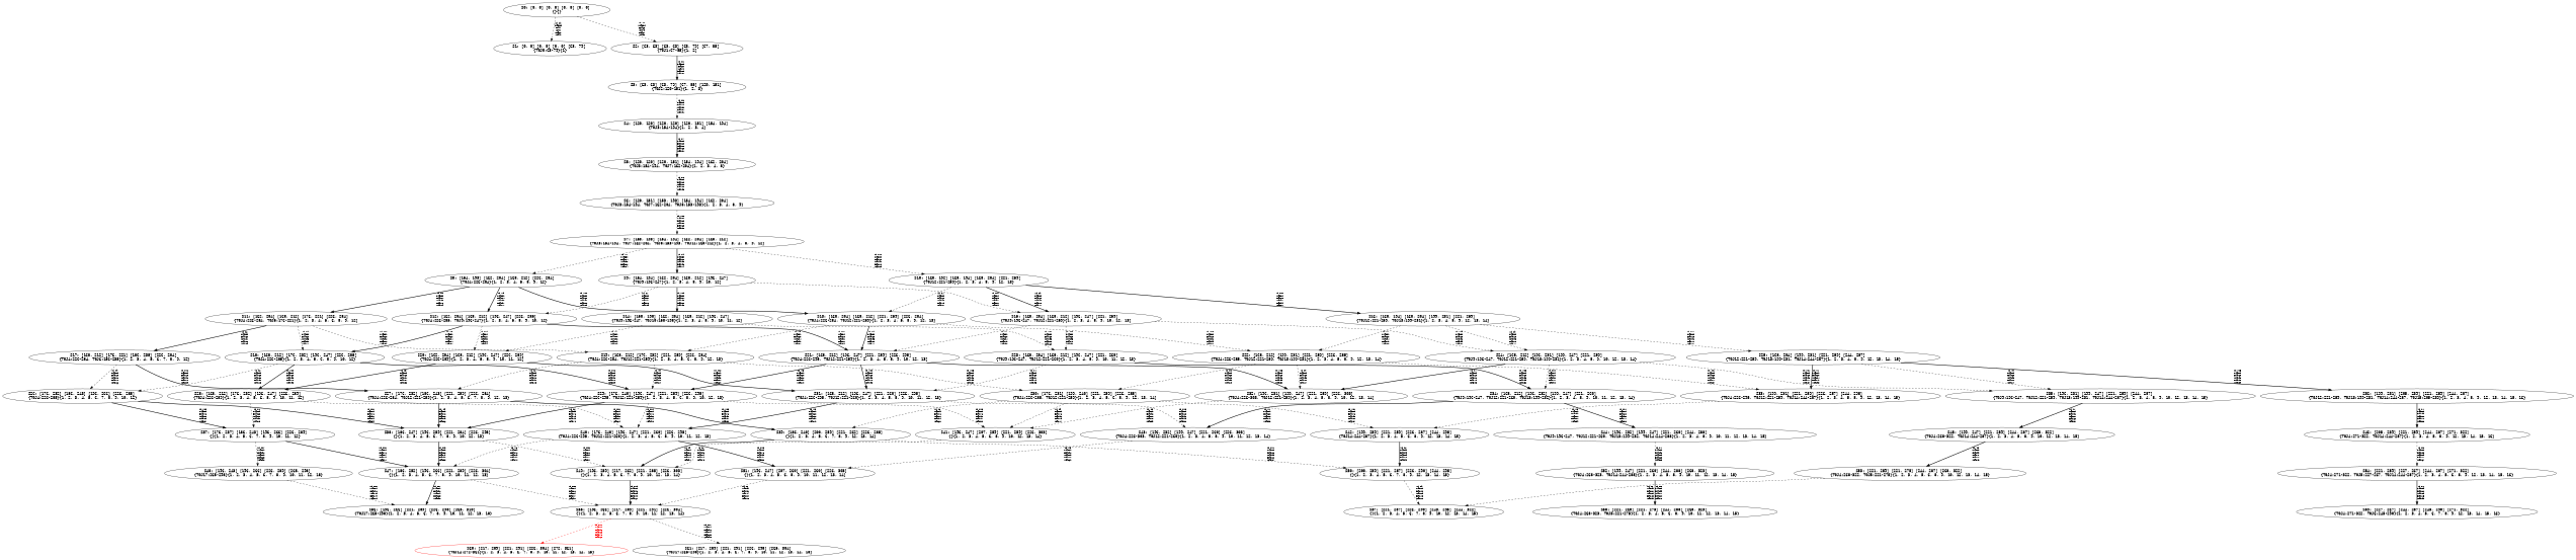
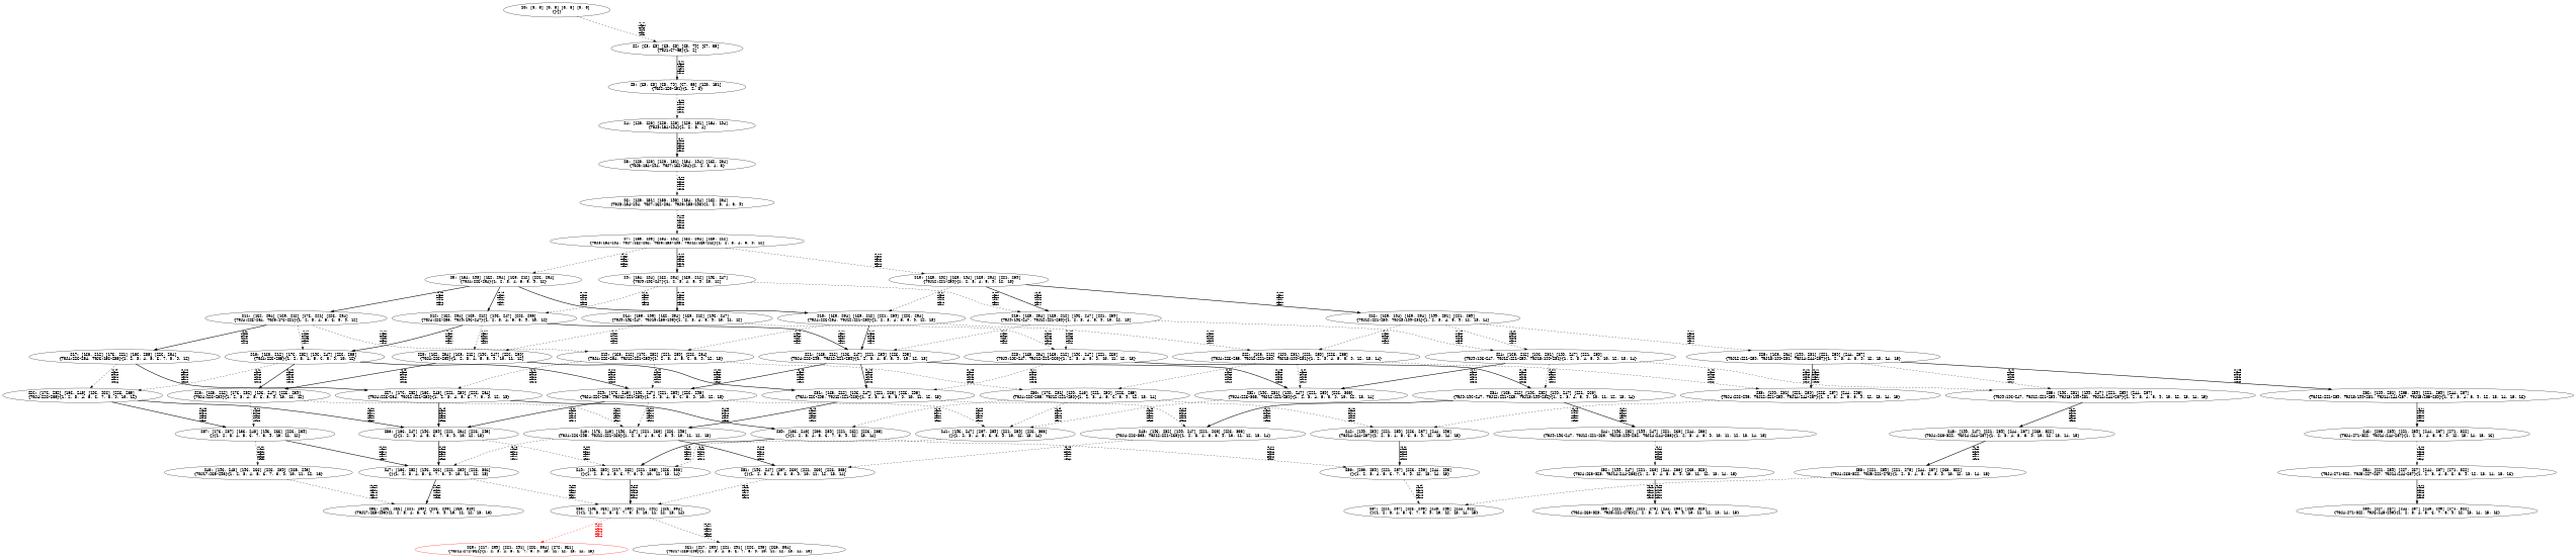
  digraph {
    fontname="DejaVu Sans Mono"
    node [fontname="DejaVu Sans Mono"]
    edge [fontname="DejaVu Sans Mono" fontsize=8 style=dashed]
    n1 [label="S0: [0, 0] [0, 0] [0, 0] [0, 0] \n{}{}"]
-   n2 [label="S1: [0, 0] [0, 0] [0, 0] [63, 79] \n{T0J0:63-79}{1}"]
    n3 [label="S2: [63, 63] [63, 63] [63, 79] [67, 85] \n{T0J1:67-85}{1, 2}"]
    n4 [label="S3: [63, 63] [63, 79] [67, 85] [120, 151] \n{T0J2:120-151}{1, 2, 3}"]
    n5 [label="S4: [120, 120] [120, 120] [120, 151] [154, 194] \n{T0J3:154-194}{1, 2, 3, 4}"]
    n6 [label="S5: [120, 120] [120, 151] [154, 194] [162, 204] \n{T0J3:154-194, T0J7:162-204}{1, 2, 3, 4, 8}"]
    n7 [label="S6: [120, 151] [153, 193] [154, 194] [162, 204] \n{T0J3:154-194, T0J7:162-204, T0J8:153-193}{1, 2, 3, 4, 8, 9}"]
    n8 [label="S7: [153, 193] [154, 194] [162, 204] [168, 212] \n{T0J3:154-194, T0J7:162-204, T0J8:153-193, T0J11:168-212}{1, 2, 3, 4, 8, 9, 12}"]
    n9 [label="S8: [154, 193] [162, 204] [168, 212] [226, 284] \n{T0J4:226-284}{1, 2, 3, 4, 5, 8, 9, 12}"]
    n10 [label="S9: [154, 194] [162, 204] [168, 212] [196, 247] \n{T0J9:196-247}{1, 2, 3, 4, 8, 9, 10, 12}"]
    n11 [label="S10: [168, 192] [168, 194] [168, 204] [221, 259] \n{T0J12:221-259}{1, 2, 3, 4, 8, 9, 12, 13}"]
    n12 [label="S11: [162, 204] [168, 212] [176, 221] [226, 284] \n{T0J4:226-284, T0J5:176-221}{1, 2, 3, 4, 5, 6, 8, 9, 12}"]
    n13 [label="S12: [162, 204] [168, 212] [196, 247] [226, 285] \n{T0J4:226-285, T0J9:196-247}{1, 2, 3, 4, 5, 8, 9, 10, 12}"]
    n14 [label="S13: [168, 204] [168, 212] [221, 259] [226, 284] \n{T0J4:226-284, T0J12:221-259}{1, 2, 3, 4, 5, 8, 9, 12, 13}"]
    n15 [label="S14: [158, 198] [162, 204] [168, 212] [196, 247] \n{T0J9:196-247, T0J10:158-198}{1, 2, 3, 4, 8, 9, 10, 11, 12}"]
    n16 [label="S15: [168, 204] [168, 212] [196, 247] [221, 259] \n{T0J9:196-247, T0J12:221-259}{1, 2, 3, 4, 8, 9, 10, 12, 13}"]
    n17 [label="S16: [168, 194] [168, 204] [199, 231] [221, 259] \n{T0J12:221-259, T0J13:199-231}{1, 2, 3, 4, 8, 9, 12, 13, 14}"]
    n18 [label="S17: [168, 212] [176, 221] [186, 235] [226, 284] \n{T0J4:226-284, T0J6:186-235}{1, 2, 3, 4, 5, 6, 7, 8, 9, 12}"]
    n19 [label="S18: [168, 212] [176, 232] [196, 247] [226, 285] \n{T0J4:226-285}{1, 2, 3, 4, 5, 6, 8, 9, 10, 12}"]
    n20 [label="S19: [168, 212] [176, 232] [221, 259] [226, 284] \n{T0J4:226-284, T0J12:221-259}{1, 2, 3, 4, 5, 6, 8, 9, 12, 13}"]
    n21 [label="S20: [162, 204] [168, 212] [196, 247] [226, 289] \n{T0J4:226-289}{1, 2, 3, 4, 5, 8, 9, 10, 11, 12}"]
    n22 [label="S21: [168, 212] [196, 247] [221, 259] [226, 295] \n{T0J4:226-295, T0J12:221-259}{1, 2, 3, 4, 5, 8, 9, 10, 12, 13}"]
    n23 [label="S22: [168, 212] [199, 231] [221, 259] [226, 285] \n{T0J4:226-285, T0J12:221-259, T0J13:199-231}{1, 2, 3, 4, 5, 8, 9, 12, 13, 14}"]
    n24 [label="S23: [168, 204] [168, 212] [196, 247] [221, 260] \n{T0J9:196-247, T0J12:221-260}{1, 2, 3, 4, 8, 9, 10, 11, 12, 13}"]
    n25 [label="S24: [168, 212] [196, 231] [199, 247] [221, 259] \n{T0J9:196-247, T0J12:221-259, T0J13:199-231}{1, 2, 3, 4, 8, 9, 10, 12, 13, 14}"]
    n26 [label="S25: [168, 204] [199, 231] [221, 259] [244, 287] \n{T0J12:221-259, T0J13:199-231, T0J14:244-287}{1, 2, 3, 4, 8, 9, 12, 13, 14, 15}"]
    n27 [label="S26: [176, 232] [186, 243] [196, 266] [226, 285] \n{T0J4:226-285}{1, 2, 3, 4, 5, 6, 7, 8, 9, 10, 12}"]
    n28 [label="S27: [176, 232] [186, 243] [221, 259] [226, 284] \n{T0J4:226-284, T0J12:221-259}{1, 2, 3, 4, 5, 6, 7, 8, 9, 12, 13}"]
    n29 [label="S28: [168, 212] [176, 232] [196, 247] [226, 289] \n{T0J4:226-289}{1, 2, 3, 4, 5, 6, 8, 9, 10, 11, 12}"]
    n30 [label="S29: [176, 240] [196, 247] [221, 259] [226, 295] \n{T0J4:226-295, T0J12:221-259}{1, 2, 3, 4, 5, 6, 8, 9, 10, 12, 13}"]
    n31 [label="S30: [176, 231] [199, 240] [221, 259] [226, 285] \n{T0J4:226-285, T0J12:221-259}{1, 2, 3, 4, 5, 6, 8, 9, 12, 13, 14}"]
    n32 [label="S31: [168, 212] [196, 247] [221, 260] [226, 295] \n{T0J4:226-295, T0J12:221-260}{1, 2, 3, 4, 5, 8, 9, 10, 11, 12, 13}"]
    n33 [label="S32: [196, 231] [199, 247] [221, 259] [226, 303] \n{T0J4:226-303, T0J12:221-259}{1, 2, 3, 4, 5, 8, 9, 10, 12, 13, 14}"]
    n34 [label="S33: [199, 231] [221, 259] [226, 287] [244, 295] \n{T0J4:226-295, T0J12:221-259, T0J14:244-287}{1, 2, 3, 4, 5, 8, 9, 12, 13, 14, 15}"]
    n35 [label="S34: [168, 212] [196, 232] [199, 247] [221, 260] \n{T0J9:196-247, T0J12:221-260, T0J13:199-232}{1, 2, 3, 4, 8, 9, 10, 11, 12, 13, 14}"]
    n36 [label="S35: [196, 231] [199, 247] [221, 259] [244, 287] \n{T0J9:196-247, T0J12:221-259, T0J13:199-231, T0J14:244-287}{1, 2, 3, 4, 8, 9, 10, 12, 13, 14, 15}"]
    n37 [label="S36: [199, 231] [205, 239] [221, 259] [244, 287] \n{T0J12:221-259, T0J13:199-231, T0J14:244-287, T0J15:205-239}{1, 2, 3, 4, 8, 9, 12, 13, 14, 15, 16}"]
    n38 [label="S37: [176, 237] [186, 243] [196, 266] [226, 289] \n{}{1, 2, 3, 4, 5, 6, 7, 8, 9, 10, 11, 12}"]
    n39 [label="S38: [186, 247] [196, 259] [221, 284] [226, 295] \n{}{1, 2, 3, 4, 5, 6, 7, 8, 9, 10, 12, 13}"]
    n40 [label="S39: [186, 240] [200, 259] [221, 262] [226, 285] \n{}{1, 2, 3, 4, 5, 6, 7, 8, 9, 12, 13, 14}"]
    n41 [label="S40: [176, 240] [196, 247] [221, 260] [226, 295] \n{T0J4:226-295, T0J12:221-260}{1, 2, 3, 4, 5, 6, 8, 9, 10, 11, 12, 13}"]
    n42 [label="S41: [196, 247] [207, 259] [221, 259] [226, 303] \n{}{1, 2, 3, 4, 5, 6, 8, 9, 10, 12, 13, 14}"]
    n43 [label="S42: [199, 259] [221, 259] [226, 287] [244, 295] \n{T0J14:244-287}{1, 2, 3, 4, 5, 6, 8, 9, 12, 13, 14, 15}"]
    n44 [label="S43: [196, 232] [199, 247] [221, 260] [226, 303] \n{T0J4:226-303, T0J12:221-260}{1, 2, 3, 4, 5, 8, 9, 10, 11, 12, 13, 14}"]
    n45 [label="S44: [196, 232] [199, 247] [221, 260] [244, 288] \n{T0J9:196-247, T0J12:221-260, T0J13:199-232, T0J14:244-288}{1, 2, 3, 4, 8, 9, 10, 11, 12, 13, 14, 15}"]
    n46 [label="S45: [199, 247] [221, 259] [244, 287] [268, 322] \n{T0J4:268-322, T0J14:244-287}{1, 2, 3, 4, 5, 8, 9, 10, 12, 13, 14, 15}"]
    n47 [label="S46: [205, 239] [221, 259] [244, 287] [271, 322] \n{T0J4:271-322, T0J14:244-287}{1, 2, 3, 4, 5, 8, 9, 12, 13, 14, 15, 16}"]
    n48 [label="S47: [186, 252] [196, 266] [221, 289] [226, 304] \n{}{1, 2, 3, 4, 5, 6, 7, 8, 9, 10, 11, 12, 13}"]
    n49 [label="S48: [196, 243] [196, 266] [226, 289] [265, 298] \n{T0J17:265-298}{1, 2, 3, 4, 5, 6, 7, 8, 9, 10, 11, 12, 18}"]
    n50 [label="S49: [196, 259] [217, 262] [221, 285] [226, 303] \n{}{1, 2, 3, 4, 5, 6, 7, 8, 9, 10, 12, 13, 14}"]
    n51 [label="S50: [200, 259] [221, 287] [226, 290] [244, 295] \n{}{1, 2, 3, 4, 5, 6, 7, 8, 9, 12, 13, 14, 15}"]
    n52 [label="S51: [196, 247] [207, 260] [221, 260] [226, 303] \n{}{1, 2, 3, 4, 5, 6, 8, 9, 10, 11, 12, 13, 14}"]
    n53 [label="S52: [199, 247] [221, 260] [244, 288] [268, 323] \n{T0J4:268-323, T0J14:244-288}{1, 2, 3, 4, 5, 8, 9, 10, 11, 12, 13, 14, 15}"]
    n54 [label="S53: [221, 259] [221, 275] [244, 287] [268, 322] \n{T0J4:268-322, T0J5:221-275}{1, 2, 3, 4, 5, 6, 8, 9, 10, 12, 13, 14, 15}"]
    n55 [label="S54: [221, 259] [227, 267] [244, 287] [271, 322] \n{T0J4:271-322, T0J5:227-267, T0J14:244-287}{1, 2, 3, 4, 5, 6, 8, 9, 12, 13, 14, 15, 16}"]
    n56 [label="S55: [196, 266] [217, 289] [221, 291] [226, 304] \n{}{1, 2, 3, 4, 5, 6, 7, 8, 9, 10, 11, 12, 13, 14}"]
    n57 [label="S56: [196, 266] [221, 289] [226, 298] [265, 310] \n{T0J17:265-298}{1, 2, 3, 4, 5, 6, 7, 8, 9, 10, 11, 12, 13, 18}"]
    n58 [label="S57: [221, 287] [226, 290] [243, 295] [244, 322] \n{}{1, 2, 3, 4, 5, 6, 7, 8, 9, 10, 12, 13, 14, 15}"]
    n59 [label="S58: [221, 260] [221, 275] [244, 288] [268, 323] \n{T0J4:268-323, T0J5:221-275}{1, 2, 3, 4, 5, 6, 8, 9, 10, 11, 12, 13, 14, 15}"]
    n60 [label="S59: [227, 267] [244, 287] [245, 290] [271, 322] \n{T0J4:271-322, T0J6:245-290}{1, 2, 3, 4, 5, 6, 7, 8, 9, 12, 13, 14, 15, 16}"]
    n61 [color=Red label="S60: [217, 289] [221, 291] [226, 304] [272, 361] \n{T0J14:272-361}{1, 2, 3, 4, 5, 6, 7, 8, 9, 10, 11, 12, 13, 14, 15}"]
    n62 [label="S61: [217, 289] [221, 291] [226, 298] [265, 304] \n{T0J17:265-298}{1, 2, 3, 4, 5, 6, 7, 8, 9, 10, 11, 12, 13, 14, 18}"]
-   n1 -> n2 [label="T0 J0\nDL=350\nES=0\nLS=0\nEF=63\nLF=79"]
    n1 -> n3 [label="T0 J1\nDL=350\nES=63\nLS=79\nEF=67\nLF=85"]
    n3 -> n4 [label="T0 J2\nDL=350\nES=63\nLS=79\nEF=120\nLF=151" style=bold]
    n4 -> n5 [label="T0 J3\nDL=350\nES=120\nLS=151\nEF=154\nLF=194"]
    n5 -> n6 [label="T0 J7\nDL=350\nES=120\nLS=151\nEF=162\nLF=204" style=bold]
    n6 -> n7 [label="T0 J8\nDL=350\nES=120\nLS=151\nEF=153\nLF=193"]
    n7 -> n8 [label="T0 J11\nDL=350\nES=120\nLS=151\nEF=168\nLF=212"]
    n8 -> n9 [label="T0 J4\nDL=350\nES=154\nLS=193\nEF=226\nLF=284"]
    n8 -> n10 [label="T0 J9\nDL=350\nES=153\nLS=193\nEF=196\nLF=247" style=bold]
    n8 -> n11 [label="T0 J12\nDL=350\nES=168\nLS=192\nEF=221\nLF=259"]
    n9 -> n12 [label="T0 J5\nDL=350\nES=154\nLS=193\nEF=176\nLF=221" style=bold]
    n9 -> n13 [label="T0 J9\nDL=350\nES=154\nLS=193\nEF=197\nLF=247" style=bold]
    n9 -> n14 [label="T0 J12\nDL=350\nES=168\nLS=192\nEF=221\nLF=259" style=bold]
    n10 -> n13 [label="T0 J4\nDL=350\nES=154\nLS=194\nEF=226\nLF=285"]
    n10 -> n15 [label="T0 J10\nDL=350\nES=154\nLS=193\nEF=158\nLF=198" style=bold]
    n10 -> n16 [label="T0 J12\nDL=350\nES=168\nLS=192\nEF=221\nLF=259"]
    n11 -> n14 [label="T0 J4\nDL=350\nES=168\nLS=193\nEF=240\nLF=284"]
    n11 -> n16 [label="T0 J9\nDL=350\nES=168\nLS=193\nEF=211\nLF=247" style=bold]
    n11 -> n17 [label="T0 J13\nDL=350\nES=168\nLS=192\nEF=199\nLF=231" style=bold]
    n12 -> n18 [label="T0 J6\nDL=350\nES=162\nLS=204\nEF=186\nLF=235" style=bold]
    n12 -> n19 [label="T0 J9\nDL=350\nES=162\nLS=193\nEF=205\nLF=247"]
    n12 -> n20 [label="T0 J12\nDL=350\nES=168\nLS=192\nEF=221\nLF=259"]
    n13 -> n19 [label="T0 J5\nDL=350\nES=162\nLS=204\nEF=184\nLF=232" style=bold]
    n13 -> n21 [label="T0 J10\nDL=350\nES=162\nLS=193\nEF=166\nLF=198"]
    n13 -> n22 [label="T0 J12\nDL=350\nES=168\nLS=192\nEF=221\nLF=259" style=bold]
    n14 -> n20 [label="T0 J5\nDL=350\nES=168\nLS=204\nEF=190\nLF=232"]
    n14 -> n22 [label="T0 J9\nDL=350\nES=168\nLS=193\nEF=211\nLF=247" style=bold]
    n14 -> n23 [label="T0 J13\nDL=350\nES=168\nLS=192\nEF=199\nLF=231"]
    n15 -> n21 [label="T0 J4\nDL=350\nES=158\nLS=198\nEF=230\nLF=289"]
    n15 -> n24 [label="T0 J12\nDL=350\nES=168\nLS=193\nEF=221\nLF=260"]
    n16 -> n22 [label="T0 J4\nDL=350\nES=168\nLS=204\nEF=240\nLF=295"]
    n16 -> n24 [label="T0 J10\nDL=350\nES=168\nLS=193\nEF=172\nLF=198"]
    n16 -> n25 [label="T0 J13\nDL=350\nES=168\nLS=192\nEF=199\nLF=231"]
    n17 -> n23 [label="T0 J4\nDL=350\nES=168\nLS=194\nEF=240\nLF=285"]
    n17 -> n25 [label="T0 J9\nDL=350\nES=168\nLS=193\nEF=211\nLF=247"]
    n17 -> n26 [label="T0 J14\nDL=350\nES=168\nLS=192\nEF=244\nLF=287"]
    n18 -> n27 [label="T0 J9\nDL=350\nES=168\nLS=212\nEF=211\nLF=266"]
    n18 -> n28 [label="T0 J12\nDL=350\nES=168\nLS=192\nEF=221\nLF=259" style=bold]
    n19 -> n27 [label="T0 J6\nDL=350\nES=168\nLS=212\nEF=192\nLF=243"]
    n19 -> n29 [label="T0 J10\nDL=350\nES=168\nLS=193\nEF=172\nLF=198" style=bold]
    n19 -> n30 [label="T0 J12\nDL=350\nES=168\nLS=192\nEF=221\nLF=259" style=bold]
    n20 -> n28 [label="T0 J6\nDL=350\nES=168\nLS=212\nEF=192\nLF=243"]
    n20 -> n30 [label="T0 J9\nDL=350\nES=168\nLS=193\nEF=211\nLF=247"]
    n20 -> n31 [label="T0 J13\nDL=350\nES=168\nLS=192\nEF=199\nLF=231"]
    n21 -> n29 [label="T0 J5\nDL=350\nES=162\nLS=204\nEF=184\nLF=232" style=bold]
    n21 -> n32 [label="T0 J12\nDL=350\nES=168\nLS=193\nEF=221\nLF=260" style=bold]
    n22 -> n30 [label="T0 J5\nDL=350\nES=168\nLS=212\nEF=190\nLF=240" style=bold]
    n22 -> n32 [label="T0 J10\nDL=350\nES=168\nLS=193\nEF=172\nLF=198" style=bold]
    n22 -> n33 [label="T0 J13\nDL=350\nES=168\nLS=192\nEF=199\nLF=231" style=bold]
    n23 -> n31 [label="T0 J5\nDL=350\nES=168\nLS=212\nEF=190\nLF=240"]
    n23 -> n33 [label="T0 J9\nDL=350\nES=168\nLS=193\nEF=211\nLF=247"]
    n23 -> n34 [label="T0 J14\nDL=350\nES=168\nLS=192\nEF=244\nLF=287"]
    n24 -> n32 [label="T0 J4\nDL=350\nES=168\nLS=204\nEF=240\nLF=295"]
    n24 -> n35 [label="T0 J13\nDL=350\nES=168\nLS=193\nEF=199\nLF=232" style=bold]
    n25 -> n33 [label="T0 J4\nDL=350\nES=168\nLS=212\nEF=240\nLF=303" style=bold]
    n25 -> n35 [label="T0 J10\nDL=350\nES=168\nLS=193\nEF=172\nLF=198"]
    n25 -> n36 [label="T0 J14\nDL=350\nES=168\nLS=192\nEF=244\nLF=287"]
    n26 -> n34 [label="T0 J4\nDL=350\nES=168\nLS=204\nEF=240\nLF=295" style=bold]
    n26 -> n36 [label="T0 J9\nDL=350\nES=168\nLS=193\nEF=211\nLF=247"]
    n26 -> n37 [label="T0 J15\nDL=350\nES=168\nLS=192\nEF=205\nLF=239" style=bold]
    n27 -> n38 [label="T0 J10\nDL=350\nES=176\nLS=232\nEF=180\nLF=237" style=bold]
    n27 -> n39 [label="T0 J12\nDL=350\nES=176\nLS=192\nEF=229\nLF=259" style=bold]
    n28 -> n39 [label="T0 J9\nDL=350\nES=176\nLS=232\nEF=219\nLF=286" style=bold]
    n28 -> n40 [label="T0 J13\nDL=350\nES=176\nLS=192\nEF=207\nLF=231" style=bold]
    n29 -> n38 [label="T0 J6\nDL=350\nES=168\nLS=212\nEF=192\nLF=243"]
    n29 -> n41 [label="T0 J12\nDL=350\nES=168\nLS=193\nEF=221\nLF=260"]
    n30 -> n39 [label="T0 J6\nDL=350\nES=176\nLS=240\nEF=200\nLF=271" style=bold]
    n30 -> n41 [label="T0 J10\nDL=350\nES=176\nLS=193\nEF=180\nLF=198"]
    n30 -> n42 [label="T0 J13\nDL=350\nES=176\nLS=192\nEF=207\nLF=231"]
    n31 -> n40 [label="T0 J6\nDL=350\nES=176\nLS=231\nEF=200\nLF=262"]
    n31 -> n42 [label="T0 J9\nDL=350\nES=176\nLS=193\nEF=219\nLF=247"]
    n31 -> n43 [label="T0 J14\nDL=350\nES=176\nLS=192\nEF=252\nLF=287"]
    n32 -> n41 [label="T0 J5\nDL=350\nES=168\nLS=212\nEF=190\nLF=240" style=bold]
    n32 -> n44 [label="T0 J13\nDL=350\nES=168\nLS=193\nEF=199\nLF=232"]
    n33 -> n42 [label="T0 J5\nDL=350\nES=196\nLS=231\nEF=218\nLF=259"]
    n34 -> n43 [label="T0 J5\nDL=350\nES=199\nLS=231\nEF=221\nLF=259"]
    n35 -> n44 [label="T0 J4\nDL=350\nES=168\nLS=212\nEF=240\nLF=303" style=bold]
    n35 -> n45 [label="T0 J14\nDL=350\nES=168\nLS=193\nEF=244\nLF=288" style=bold]
    n36 -> n46 [label="T0 J4\nDL=350\nES=196\nLS=231\nEF=268\nLF=322" style=bold]
    n37 -> n47 [label="T0 J4\nDL=350\nES=199\nLS=231\nEF=271\nLF=322" style=bold]
    n38 -> n48 [label="T0 J12\nDL=350\nES=176\nLS=237\nEF=229\nLF=304" style=bold]
    n38 -> n49 [label="T0 J17\nDL=350\nES=196\nLS=211\nEF=265\nLF=298"]
    n39 -> n48 [label="T0 J10\nDL=350\nES=186\nLS=247\nEF=190\nLF=252" style=bold]
    n39 -> n50 [label="T0 J13\nDL=350\nES=186\nLS=192\nEF=217\nLF=231"]
    n40 -> n50 [label="T0 J9\nDL=350\nES=186\nLS=240\nEF=229\nLF=294" style=bold]
    n40 -> n51 [label="T0 J14\nDL=350\nES=186\nLS=192\nEF=262\nLF=287"]
    n41 -> n48 [label="T0 J6\nDL=350\nES=176\nLS=240\nEF=200\nLF=271"]
    n41 -> n52 [label="T0 J13\nDL=350\nES=176\nLS=193\nEF=207\nLF=232" style=bold]
    n42 -> n50 [label="T0 J6\nDL=350\nES=196\nLS=247\nEF=220\nLF=278"]
    n43 -> n51 [label="T0 J6\nDL=350\nES=199\nLS=259\nEF=223\nLF=290" style=bold]
    n44 -> n52 [label="T0 J5\nDL=350\nES=196\nLS=232\nEF=218\nLF=260"]
    n45 -> n53 [label="T0 J4\nDL=350\nES=196\nLS=232\nEF=268\nLF=323"]
    n46 -> n54 [label="T0 J5\nDL=350\nES=199\nLS=247\nEF=221\nLF=275" style=bold]
    n47 -> n55 [label="T0 J5\nDL=350\nES=205\nLS=239\nEF=227\nLF=267"]
    n48 -> n56 [label="T0 J13\nDL=350\nES=186\nLS=252\nEF=217\nLF=291"]
    n48 -> n57 [label="T0 J17\nDL=350\nES=196\nLS=211\nEF=265\nLF=298" style=bold]
    n49 -> n57 [label="T0 J12\nDL=350\nES=196\nLS=243\nEF=249\nLF=310"]
    n50 -> n56 [label="T0 J10\nDL=350\nES=196\nLS=259\nEF=200\nLF=264" style=bold]
    n51 -> n58 [label="T0 J9\nDL=350\nES=200\nLS=259\nEF=243\nLF=313"]
    n52 -> n56 [label="T0 J6\nDL=350\nES=196\nLS=247\nEF=220\nLF=278"]
    n53 -> n59 [label="T0 J5\nDL=350\nES=199\nLS=247\nEF=221\nLF=275" style=bold]
    n54 -> n58 [label="T0 J6\nDL=350\nES=221\nLS=259\nEF=245\nLF=290"]
    n55 -> n60 [label="T0 J6\nDL=350\nES=221\nLS=259\nEF=245\nLF=290" style=bold]
    n56 -> n61 [color=Red fontcolor=Red label="T0 J14\nDL=350\nES=196\nLS=266\nEF=272\nLF=361"]
    n56 -> n62 [label="T0 J17\nDL=350\nES=196\nLS=211\nEF=265\nLF=298"]
  }
